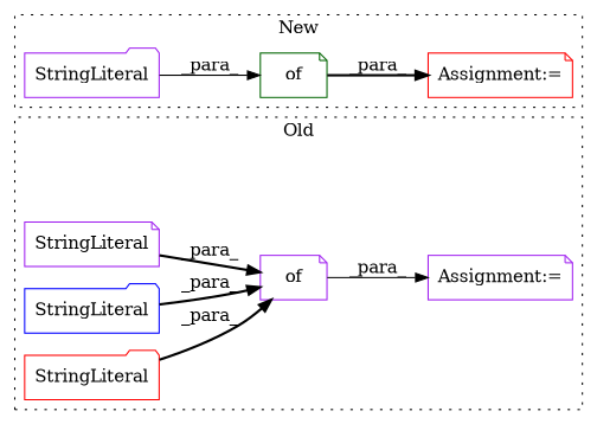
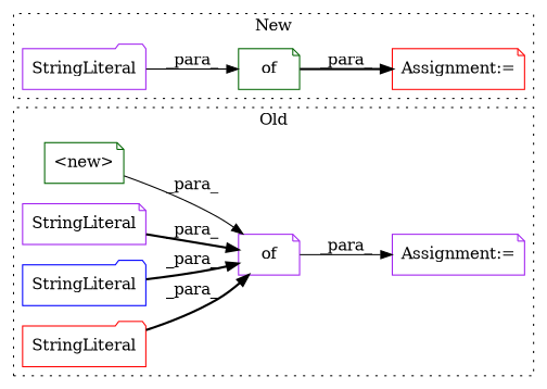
  digraph {
    rankdir=LR
    node [a=45 l=6 s=641 shape=note color=purple]
    edge [style=bold]
+   n1 [a=14 l=17 label="<new>" s=696 color=darkgreen]
    n2 [a=32 l="3,1" label=of s="638,860"]
    n3 [label=StringLiteral s=763]
    n4 [a=7 l=1 label="Assignment:=" s=633]
    n5 [l=7 label=StringLiteral s=737 shape=folder color=blue]
    n6 [label=StringLiteral shape=folder color=red]
    n7 [a=32 l="3,1" label=of s="646,805" color=darkgreen]
    n8 [label=StringLiteral s=736 shape=folder]
    n9 [a=7 l=1 label="Assignment:=" color=red]
    subgraph cluster_1 {
      label=Old
      style=dotted
+     n1
      n2
      n3
      n4
      n5
      n6
    }
    subgraph cluster_2 {
      label=New
      style=dotted
      n7
      n8
      n9
    }
+   n1 -> n2 [label=_para_ style=solid]
    n2 -> n4 [label=_para_ style=solid]
    n3 -> n2 [label=_para_]
    n5 -> n2 [label=_para_]
    n6 -> n2 [label=_para_]
    n7 -> n9 [label=_para_]
    n8 -> n7 [label=_para_ style=solid]
  }
